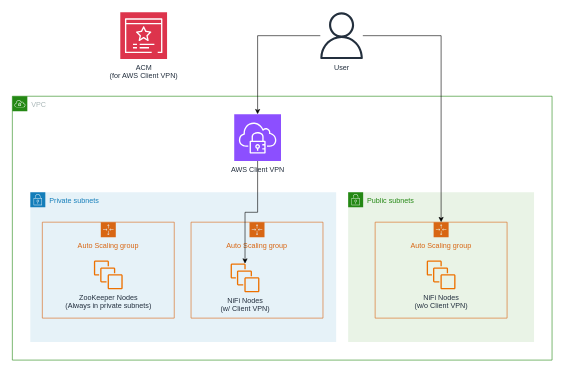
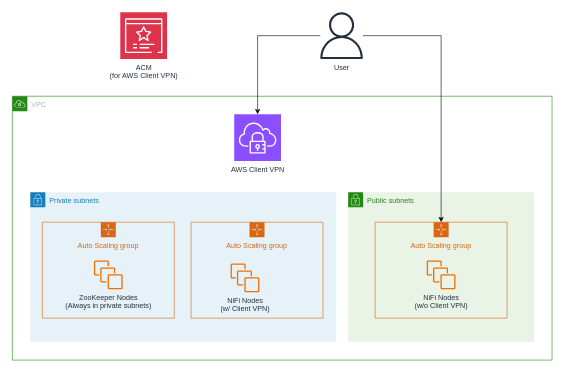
  <mxCell id="0" />
  <mxCell id="1" parent="0" />
  <mxCell id="2" value="VPC" style="points=[[0,0],[0.25,0],[0.5,0],[0.75,0],[1,0],[1,0.25],[1,0.5],[1,0.75],[1,1],[0.75,1],[0.5,1],[0.25,1],[0,1],[0,0.75],[0,0.5],[0,0.25]];outlineConnect=0;gradientColor=none;html=1;whiteSpace=wrap;fontSize=12;fontStyle=0;container=1;pointerEvents=0;collapsible=0;recursiveResize=0;shape=mxgraph.aws4.group;grIcon=mxgraph.aws4.group_vpc;strokeColor=#248814;fillColor=none;verticalAlign=top;align=left;spacingLeft=30;fontColor=#AAB7B8;dashed=0;" vertex="1" parent="1"><mxGeometry x="20" y="160" width="900" height="440" as="geometry" /></mxCell>
  <mxCell id="3" value="Private subnets" style="points=[[0,0],[0.25,0],[0.5,0],[0.75,0],[1,0],[1,0.25],[1,0.5],[1,0.75],[1,1],[0.75,1],[0.5,1],[0.25,1],[0,1],[0,0.75],[0,0.5],[0,0.25]];outlineConnect=0;gradientColor=none;html=1;whiteSpace=wrap;fontSize=12;fontStyle=0;container=1;pointerEvents=0;collapsible=0;recursiveResize=0;shape=mxgraph.aws4.group;grIcon=mxgraph.aws4.group_security_group;grStroke=0;strokeColor=#147EBA;fillColor=#E6F2F8;verticalAlign=top;align=left;spacingLeft=30;fontColor=#147EBA;dashed=0;" vertex="1" parent="2"><mxGeometry x="30" y="160" width="510" height="250" as="geometry" /></mxCell>
  <mxCell id="4" value="Auto Scaling group" style="points=[[0,0],[0.25,0],[0.5,0],[0.75,0],[1,0],[1,0.25],[1,0.5],[1,0.75],[1,1],[0.75,1],[0.5,1],[0.25,1],[0,1],[0,0.75],[0,0.5],[0,0.25]];outlineConnect=0;gradientColor=none;html=1;whiteSpace=wrap;fontSize=12;fontStyle=0;container=1;pointerEvents=0;collapsible=0;recursiveResize=0;shape=mxgraph.aws4.groupCenter;grIcon=mxgraph.aws4.group_auto_scaling_group;grStroke=1;strokeColor=#D86613;fillColor=none;verticalAlign=top;align=center;fontColor=#D86613;spacingTop=25;" vertex="1" parent="3"><mxGeometry x="20" y="50" width="220" height="160" as="geometry" /></mxCell>
  <mxCell id="5" value="ZooKeeper Nodes&lt;br&gt;(Always in private subnets)" style="sketch=0;outlineConnect=0;fontColor=#232F3E;gradientColor=none;fillColor=#ED7100;strokeColor=none;dashed=0;verticalLabelPosition=bottom;verticalAlign=top;align=center;html=1;fontSize=12;fontStyle=0;aspect=fixed;pointerEvents=1;shape=mxgraph.aws4.instances;" vertex="1" parent="4"><mxGeometry x="86" y="64" width="48" height="48" as="geometry" /></mxCell>
  <mxCell id="6" value="Auto Scaling group" style="points=[[0,0],[0.25,0],[0.5,0],[0.75,0],[1,0],[1,0.25],[1,0.5],[1,0.75],[1,1],[0.75,1],[0.5,1],[0.25,1],[0,1],[0,0.75],[0,0.5],[0,0.25]];outlineConnect=0;gradientColor=none;html=1;whiteSpace=wrap;fontSize=12;fontStyle=0;container=1;pointerEvents=0;collapsible=0;recursiveResize=0;shape=mxgraph.aws4.groupCenter;grIcon=mxgraph.aws4.group_auto_scaling_group;grStroke=1;strokeColor=#D86613;fillColor=none;verticalAlign=top;align=center;fontColor=#D86613;spacingTop=25;" vertex="1" parent="3"><mxGeometry x="268" y="50" width="220" height="160" as="geometry" /></mxCell>
  <mxCell id="7" value="NiFi Nodes&lt;br&gt;(w/ Client VPN)" style="sketch=0;outlineConnect=0;fontColor=#232F3E;gradientColor=none;fillColor=#ED7100;strokeColor=none;dashed=0;verticalLabelPosition=bottom;verticalAlign=top;align=center;html=1;fontSize=12;fontStyle=0;aspect=fixed;pointerEvents=1;shape=mxgraph.aws4.instances;" vertex="1" parent="6"><mxGeometry x="66" y="69" width="48" height="48" as="geometry" /></mxCell>
  <mxCell id="8" value="Public subnets" style="points=[[0,0],[0.25,0],[0.5,0],[0.75,0],[1,0],[1,0.25],[1,0.5],[1,0.75],[1,1],[0.75,1],[0.5,1],[0.25,1],[0,1],[0,0.75],[0,0.5],[0,0.25]];outlineConnect=0;gradientColor=none;html=1;whiteSpace=wrap;fontSize=12;fontStyle=0;container=1;pointerEvents=0;collapsible=0;recursiveResize=0;shape=mxgraph.aws4.group;grIcon=mxgraph.aws4.group_security_group;grStroke=0;strokeColor=#248814;fillColor=#E9F3E6;verticalAlign=top;align=left;spacingLeft=30;fontColor=#248814;dashed=0;" vertex="1" parent="2"><mxGeometry x="560" y="160" width="310" height="250" as="geometry" /></mxCell>
  <mxCell id="9" value="Auto Scaling group" style="points=[[0,0],[0.25,0],[0.5,0],[0.75,0],[1,0],[1,0.25],[1,0.5],[1,0.75],[1,1],[0.75,1],[0.5,1],[0.25,1],[0,1],[0,0.75],[0,0.5],[0,0.25]];outlineConnect=0;gradientColor=none;html=1;whiteSpace=wrap;fontSize=12;fontStyle=0;container=1;pointerEvents=0;collapsible=0;recursiveResize=0;shape=mxgraph.aws4.groupCenter;grIcon=mxgraph.aws4.group_auto_scaling_group;grStroke=1;strokeColor=#D86613;fillColor=none;verticalAlign=top;align=center;fontColor=#D86613;spacingTop=25;" vertex="1" parent="8"><mxGeometry x="45" y="50" width="220" height="160" as="geometry" /></mxCell>
  <mxCell id="10" value="NiFi Nodes&lt;br&gt;(w/o Client VPN)" style="sketch=0;outlineConnect=0;fontColor=#232F3E;gradientColor=none;fillColor=#ED7100;strokeColor=none;dashed=0;verticalLabelPosition=bottom;verticalAlign=top;align=center;html=1;fontSize=12;fontStyle=0;aspect=fixed;pointerEvents=1;shape=mxgraph.aws4.instances;" vertex="1" parent="9"><mxGeometry x="86" y="64" width="48" height="48" as="geometry" /></mxCell>
- <mxCell id="11" style="edgeStyle=orthogonalEdgeStyle;rounded=0;orthogonalLoop=1;jettySize=auto;html=1;" edge="1" parent="2" source="12" target="7"><mxGeometry relative="1" as="geometry" /></mxCell>
  <mxCell id="12" value="AWS Client VPN" style="sketch=0;points=[[0,0,0],[0.25,0,0],[0.5,0,0],[0.75,0,0],[1,0,0],[0,1,0],[0.25,1,0],[0.5,1,0],[0.75,1,0],[1,1,0],[0,0.25,0],[0,0.5,0],[0,0.75,0],[1,0.25,0],[1,0.5,0],[1,0.75,0]];outlineConnect=0;fontColor=#232F3E;fillColor=#8C4FFF;strokeColor=#ffffff;dashed=0;verticalLabelPosition=bottom;verticalAlign=top;align=center;html=1;fontSize=12;fontStyle=0;aspect=fixed;shape=mxgraph.aws4.resourceIcon;resIcon=mxgraph.aws4.client_vpn;" vertex="1" parent="2"><mxGeometry x="370" y="30" width="78" height="78" as="geometry" /></mxCell>
  <mxCell id="13" value="ACM&lt;br&gt;(for AWS Client VPN)" style="sketch=0;points=[[0,0,0],[0.25,0,0],[0.5,0,0],[0.75,0,0],[1,0,0],[0,1,0],[0.25,1,0],[0.5,1,0],[0.75,1,0],[1,1,0],[0,0.25,0],[0,0.5,0],[0,0.75,0],[1,0.25,0],[1,0.5,0],[1,0.75,0]];outlineConnect=0;fontColor=#232F3E;fillColor=#DD344C;strokeColor=#ffffff;dashed=0;verticalLabelPosition=bottom;verticalAlign=top;align=center;html=1;fontSize=12;fontStyle=0;aspect=fixed;shape=mxgraph.aws4.resourceIcon;resIcon=mxgraph.aws4.certificate_manager_3;" vertex="1" parent="1"><mxGeometry x="200" y="20" width="78" height="78" as="geometry" /></mxCell>
  <mxCell id="14" style="edgeStyle=orthogonalEdgeStyle;rounded=0;orthogonalLoop=1;jettySize=auto;html=1;entryX=0.5;entryY=0;entryDx=0;entryDy=0;entryPerimeter=0;" edge="1" parent="1" source="16" target="12"><mxGeometry relative="1" as="geometry" /></mxCell>
  <mxCell id="15" style="edgeStyle=orthogonalEdgeStyle;rounded=0;orthogonalLoop=1;jettySize=auto;html=1;" edge="1" parent="1" source="16" target="9"><mxGeometry relative="1" as="geometry" /></mxCell>
  <mxCell id="16" value="User" style="sketch=0;outlineConnect=0;fontColor=#232F3E;gradientColor=none;fillColor=#232F3D;strokeColor=none;dashed=0;verticalLabelPosition=bottom;verticalAlign=top;align=center;html=1;fontSize=12;fontStyle=0;aspect=fixed;pointerEvents=1;shape=mxgraph.aws4.user;" vertex="1" parent="1"><mxGeometry x="530" y="20" width="78" height="78" as="geometry" /></mxCell>
